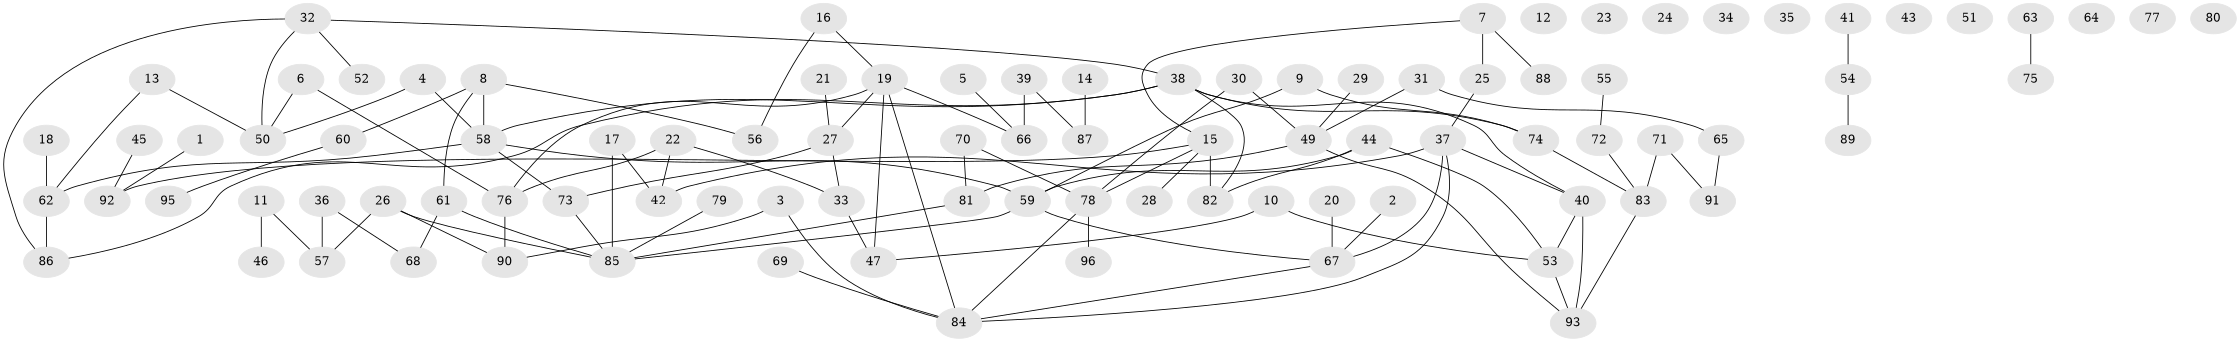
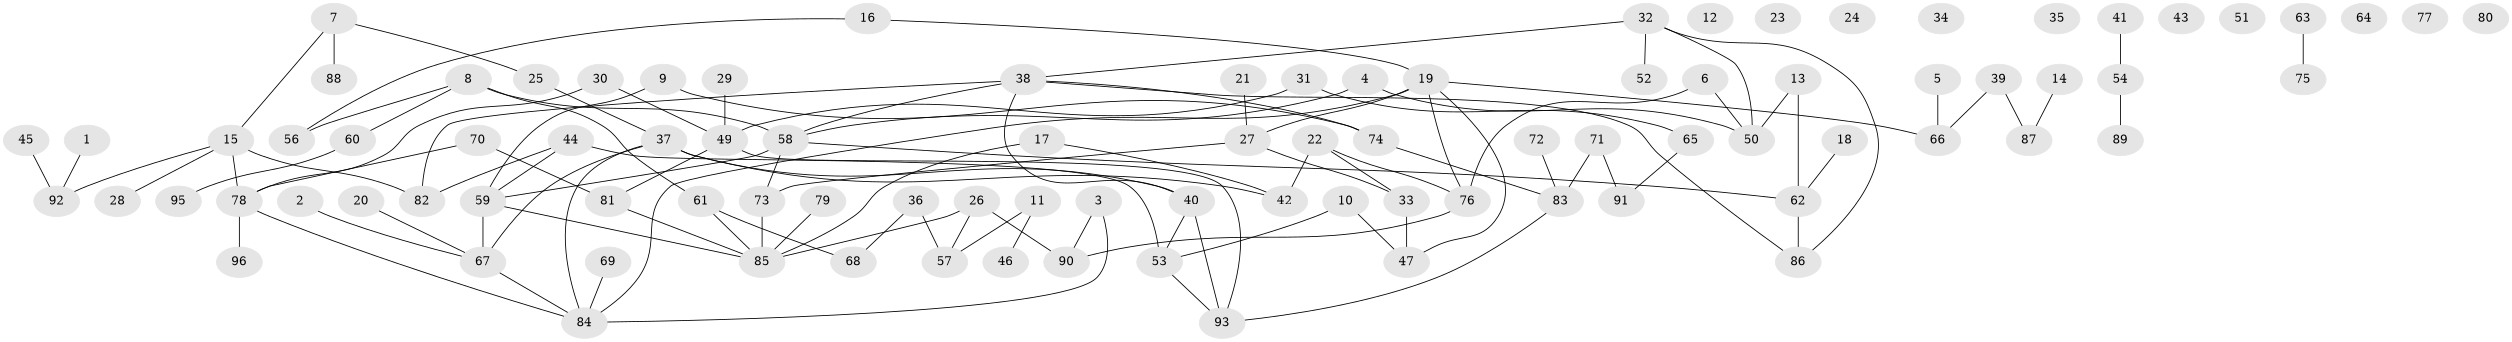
  graph {
    node [color=gray90 style=filled]
    1
    92
    2
    67
    84
    3
    90
    4
    50
    58
    59
    62
    73
    5
    66
    6
    76
    7
    15
    25
    88
    28
    78
    82
    37
    8
    56
    60
    61
    95
    85
    68
    9
    74
    83
    10
    47
    53
    93
    11
    46
    57
    12
    13
    86
    14
    87
    n48 [label=96]
    16
    19
    27
    17
    42
    18
    33
    20
    21
    22
    23
    24
    40
    26
    29
    49
    81
    30
    31
    65
    91
    32
    38
    52
    34
    35
    36
    39
    41
    54
    89
    43
    44
    45
    51
-   55
    72
    63
    75
    64
    69
    70
    71
    77
    79
    80
    1 -- 92
    2 -- 67
    67 -- 84
    3 -- 84
    3 -- 90
    4 -- 50
    4 -- 58
    58 -- 59
    58 -- 62
    58 -- 73
    59 -- 67
    59 -- 85
    62 -- 86
    73 -- 85
    5 -- 66
    6 -- 50
    6 -- 76
    76 -- 90
    7 -- 15
    7 -- 25
    7 -- 88
    15 -- 92
    15 -- 28
    15 -- 78
    15 -- 82
    25 -- 37
    78 -- 84
    78 -- n48
    37 -- 67
    37 -- 84
    37 -- 42
    37 -- 40
    8 -- 58
    8 -- 56
    8 -- 60
    8 -- 61
    60 -- 95
    61 -- 85
    61 -- 68
    9 -- 59
    9 -- 74
    74 -- 83
    83 -- 93
    10 -- 47
    10 -- 53
    53 -- 93
    11 -- 46
    11 -- 57
    13 -- 50
    13 -- 62
    14 -- 87
    16 -- 56
    16 -- 19
    19 -- 84
    19 -- 66
    19 -- 76
    19 -- 47
    19 -- 27
    27 -- 73
    27 -- 33
    17 -- 85
    17 -- 42
    18 -- 62
    33 -- 47
    20 -- 67
    21 -- 27
    22 -- 76
    22 -- 42
    22 -- 33
    40 -- 53
    40 -- 93
    26 -- 90
    26 -- 85
    26 -- 57
    29 -- 49
    49 -- 93
    49 -- 81
    81 -- 85
    30 -- 78
    30 -- 49
    31 -- 49
    31 -- 65
    65 -- 91
    32 -- 50
    32 -- 86
    32 -- 38
    32 -- 52
    38 -- 58
    38 -- 82
    38 -- 74
    38 -- 86
    38 -- 40
    36 -- 68
    36 -- 57
    39 -- 66
    39 -- 87
    41 -- 54
    54 -- 89
    44 -- 59
    44 -- 82
    44 -- 53
    45 -- 92
-   55 -- 72
    72 -- 83
    63 -- 75
    69 -- 84
    70 -- 78
    70 -- 81
    71 -- 83
    71 -- 91
    79 -- 85
  }
